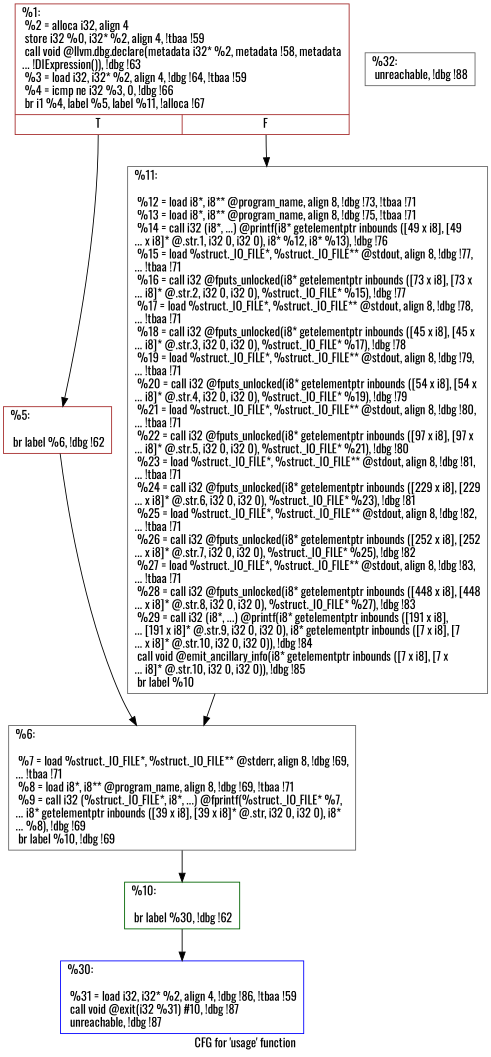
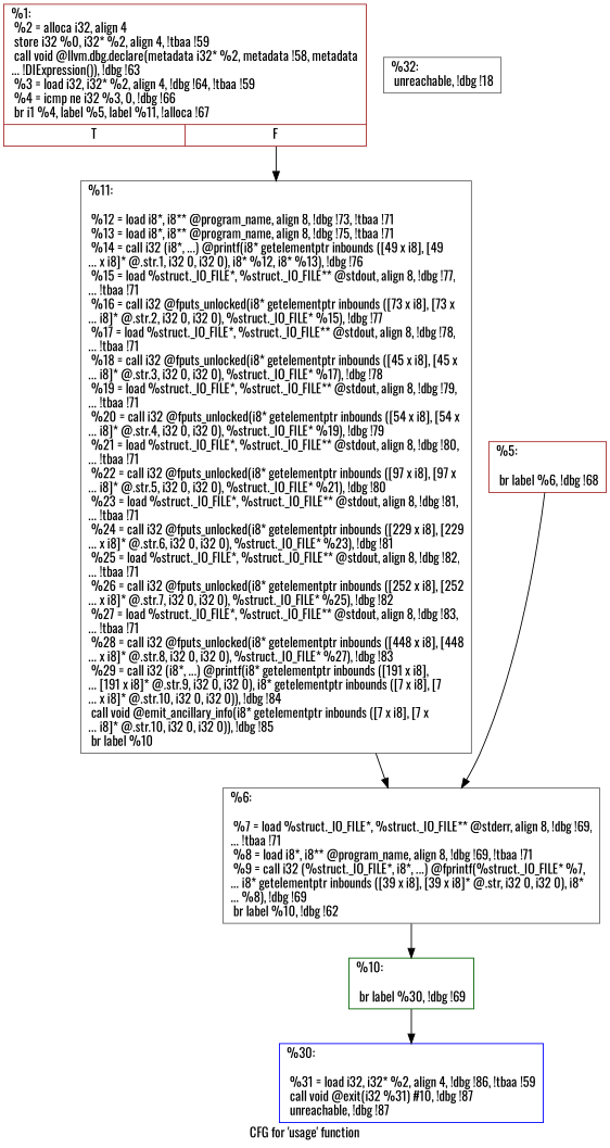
  digraph {
    fontname=Oswald
    label="CFG for 'usage' function"
    node [color=gray40 fontname=Oswald shape=record]
    edge [fontname=Oswald]
    n1 [color=brown label="{%1:\l  %2 = alloca i32, align 4\l  store i32 %0, i32* %2, align 4, !tbaa !59\l  call void @llvm.dbg.declare(metadata i32* %2, metadata !58, metadata\l... !DIExpression()), !dbg !63\l  %3 = load i32, i32* %2, align 4, !dbg !64, !tbaa !59\l  %4 = icmp ne i32 %3, 0, !dbg !66\l  br i1 %4, label %5, label %11, !alloca !67\l|{<s0>T|<s1>F}}"]
-   n2 [color=brown label="{%5:\l\l  br label %6, !dbg !62\l}"]
+   n2 [color=brown label="{%5:\l\l  br label %6, !dbg !68\l}"]
    n3 [label="{%11:\l\l  %12 = load i8*, i8** @program_name, align 8, !dbg !73, !tbaa !71\l  %13 = load i8*, i8** @program_name, align 8, !dbg !75, !tbaa !71\l  %14 = call i32 (i8*, ...) @printf(i8* getelementptr inbounds ([49 x i8], [49\l... x i8]* @.str.1, i32 0, i32 0), i8* %12, i8* %13), !dbg !76\l  %15 = load %struct._IO_FILE*, %struct._IO_FILE** @stdout, align 8, !dbg !77,\l... !tbaa !71\l  %16 = call i32 @fputs_unlocked(i8* getelementptr inbounds ([73 x i8], [73 x\l... i8]* @.str.2, i32 0, i32 0), %struct._IO_FILE* %15), !dbg !77\l  %17 = load %struct._IO_FILE*, %struct._IO_FILE** @stdout, align 8, !dbg !78,\l... !tbaa !71\l  %18 = call i32 @fputs_unlocked(i8* getelementptr inbounds ([45 x i8], [45 x\l... i8]* @.str.3, i32 0, i32 0), %struct._IO_FILE* %17), !dbg !78\l  %19 = load %struct._IO_FILE*, %struct._IO_FILE** @stdout, align 8, !dbg !79,\l... !tbaa !71\l  %20 = call i32 @fputs_unlocked(i8* getelementptr inbounds ([54 x i8], [54 x\l... i8]* @.str.4, i32 0, i32 0), %struct._IO_FILE* %19), !dbg !79\l  %21 = load %struct._IO_FILE*, %struct._IO_FILE** @stdout, align 8, !dbg !80,\l... !tbaa !71\l  %22 = call i32 @fputs_unlocked(i8* getelementptr inbounds ([97 x i8], [97 x\l... i8]* @.str.5, i32 0, i32 0), %struct._IO_FILE* %21), !dbg !80\l  %23 = load %struct._IO_FILE*, %struct._IO_FILE** @stdout, align 8, !dbg !81,\l... !tbaa !71\l  %24 = call i32 @fputs_unlocked(i8* getelementptr inbounds ([229 x i8], [229\l... x i8]* @.str.6, i32 0, i32 0), %struct._IO_FILE* %23), !dbg !81\l  %25 = load %struct._IO_FILE*, %struct._IO_FILE** @stdout, align 8, !dbg !82,\l... !tbaa !71\l  %26 = call i32 @fputs_unlocked(i8* getelementptr inbounds ([252 x i8], [252\l... x i8]* @.str.7, i32 0, i32 0), %struct._IO_FILE* %25), !dbg !82\l  %27 = load %struct._IO_FILE*, %struct._IO_FILE** @stdout, align 8, !dbg !83,\l... !tbaa !71\l  %28 = call i32 @fputs_unlocked(i8* getelementptr inbounds ([448 x i8], [448\l... x i8]* @.str.8, i32 0, i32 0), %struct._IO_FILE* %27), !dbg !83\l  %29 = call i32 (i8*, ...) @printf(i8* getelementptr inbounds ([191 x i8],\l... [191 x i8]* @.str.9, i32 0, i32 0), i8* getelementptr inbounds ([7 x i8], [7\l... x i8]* @.str.10, i32 0, i32 0)), !dbg !84\l  call void @emit_ancillary_info(i8* getelementptr inbounds ([7 x i8], [7 x\l... i8]* @.str.10, i32 0, i32 0)), !dbg !85\l  br label %10\l}"]
-   n4 [label="{%6:\l\l  %7 = load %struct._IO_FILE*, %struct._IO_FILE** @stderr, align 8, !dbg !69,\l... !tbaa !71\l  %8 = load i8*, i8** @program_name, align 8, !dbg !69, !tbaa !71\l  %9 = call i32 (%struct._IO_FILE*, i8*, ...) @fprintf(%struct._IO_FILE* %7,\l... i8* getelementptr inbounds ([39 x i8], [39 x i8]* @.str, i32 0, i32 0), i8*\l... %8), !dbg !69\l  br label %10, !dbg !69\l}"]
-   n5 [color=darkgreen label="{%10:\l\l  br label %30, !dbg !62\l}"]
+   n4 [label="{%6:\l\l  %7 = load %struct._IO_FILE*, %struct._IO_FILE** @stderr, align 8, !dbg !69,\l... !tbaa !71\l  %8 = load i8*, i8** @program_name, align 8, !dbg !69, !tbaa !71\l  %9 = call i32 (%struct._IO_FILE*, i8*, ...) @fprintf(%struct._IO_FILE* %7,\l... i8* getelementptr inbounds ([39 x i8], [39 x i8]* @.str, i32 0, i32 0), i8*\l... %8), !dbg !69\l  br label %10, !dbg !62\l}"]
+   n5 [color=darkgreen label="{%10:\l\l  br label %30, !dbg !69\l}"]
    n6 [color=blue label="{%30:\l\l  %31 = load i32, i32* %2, align 4, !dbg !86, !tbaa !59\l  call void @exit(i32 %31) #10, !dbg !87\l  unreachable, !dbg !87\l}"]
-   n7 [label="{%32:                                                  \l  unreachable, !dbg !88\l}"]
-   n1 -> n2 [tailport=s0]
+   n7 [label="{%32:                                                  \l  unreachable, !dbg !18\l}"]
    n1 -> n3 [tailport=s1]
    n2 -> n4
    n3 -> n4
    n4 -> n5
    n5 -> n6
  }
